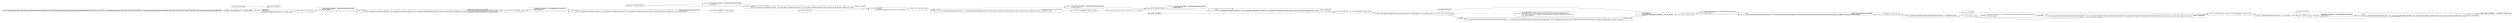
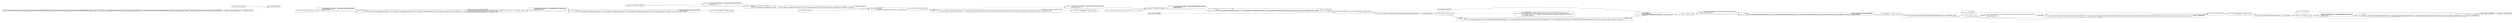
  digraph {
    fontname="Comic Neue"
    rankdir=LR
    node [fontname="Comic Neue" shape=record]
    edge [fontname="Comic Neue"]
    n1 [label="{0\:\ 0x0000|MTH_ENTER_BLOCK\l|if (r7 != null) goto L_0x0006\l}"]
    n2 [label="{1\:\ 0x0002|r6.nullValue()\l}"]
-   n3 [label="{3\:\ 0x0006|r6.beginObject()\lr6.name(\"distance\")\lcom.google.gson.TypeAdapter\<java.lang.Double\> r0 = r5.double__adapter\l}"]
    n4 [label="{4\:\ 0x0010|if (r0 != null) goto L_0x001c\l}"]
    n5 [label="{2\:\ 0x0005|RETURN\l|return\l}"]
    n6 [label="{5\:\ 0x0012|com.google.gson.TypeAdapter r0 = r5.gson.getAdapter(java.lang.Double.class)\lr5.double__adapter = r0\l}"]
    n7 [label="{6\:\ 0x001c|PHI: r0 \l  PHI: (r0v2 com.google.gson.TypeAdapter\<java.lang.Double\>) = (r0v1 com.google.gson.TypeAdapter\<java.lang.Double\>), (r0v49 com.google.gson.TypeAdapter\<java.lang.Double\>) binds: [B:4:0x0010, B:5:0x0012] A[DONT_GENERATE, DONT_INLINE]\l|r0.write(r6, java.lang.Double.valueOf(r7.distance()))\lr6.name(com.mapbox.api.directions.p008v5.DirectionsCriteria.ANNOTATION_DURATION)\lcom.google.gson.TypeAdapter\<java.lang.Double\> r0 = r5.double__adapter\l}"]
    n8 [label="{7\:\ 0x002e|if (r0 != null) goto L_0x003a\l}"]
    n9 [label="{8\:\ 0x0030|com.google.gson.TypeAdapter r0 = r5.gson.getAdapter(java.lang.Double.class)\lr5.double__adapter = r0\l}"]
    n10 [label="{9\:\ 0x003a|PHI: r0 \l  PHI: (r0v5 com.google.gson.TypeAdapter\<java.lang.Double\>) = (r0v4 com.google.gson.TypeAdapter\<java.lang.Double\>), (r0v47 com.google.gson.TypeAdapter\<java.lang.Double\>) binds: [B:7:0x002e, B:8:0x0030] A[DONT_GENERATE, DONT_INLINE]\l|r0.write(r6, java.lang.Double.valueOf(r7.duration()))\lr6.name(\"geometry\")\l}"]
    n11 [label="{10\:\ 0x004e|if (r7.geometry() != null) goto L_0x0054\l}"]
    n12 [label="{11\:\ 0x0050|r6.nullValue()\l}"]
    n13 [label="{16\:\ 0x0069|r6.name(\"weight\")\lcom.google.gson.TypeAdapter\<java.lang.Double\> r0 = r5.double__adapter\l}"]
    n14 [label="{17\:\ 0x0070|if (r0 != null) goto L_0x007c\l}"]
    n15 [label="{13\:\ 0x0056|if (r0 != null) goto L_0x0062\l}"]
    n16 [label="{14\:\ 0x0058|com.google.gson.TypeAdapter r0 = r5.gson.getAdapter(java.lang.String.class)\lr5.string_adapter = r0\l}"]
    n17 [label="{15\:\ 0x0062|INLINE: r0 \l  PHI: (r0v43 com.google.gson.TypeAdapter\<java.lang.String\>) = (r0v42 com.google.gson.TypeAdapter\<java.lang.String\>), (r0v45 com.google.gson.TypeAdapter\<java.lang.String\>) binds: [B:13:0x0056, B:14:0x0058] A[DONT_GENERATE, DONT_INLINE]\l|r0.write(r6, r7.geometry())\l}"]
    n18 [label="{18\:\ 0x0072|com.google.gson.TypeAdapter r0 = r5.gson.getAdapter(java.lang.Double.class)\lr5.double__adapter = r0\l}"]
    n19 [label="{19\:\ 0x007c|PHI: r0 \l  PHI: (r0v10 com.google.gson.TypeAdapter\<java.lang.Double\>) = (r0v9 com.google.gson.TypeAdapter\<java.lang.Double\>), (r0v41 com.google.gson.TypeAdapter\<java.lang.Double\>) binds: [B:17:0x0070, B:18:0x0072] A[DONT_GENERATE, DONT_INLINE]\l|r0.write(r6, java.lang.Double.valueOf(r7.weight()))\lr6.name(\"weight_name\")\l}"]
    n20 [label="{23\:\ 0x0098|if (r0 != null) goto L_0x00a4\l}"]
    n21 [label="{20\:\ 0x0090|if (r7.weightName() != null) goto L_0x0096\l}"]
    n22 [label="{21\:\ 0x0092|r6.nullValue()\l}"]
    n23 [label="{22\:\ 0x0096|com.google.gson.TypeAdapter\<java.lang.String\> r0 = r5.string_adapter\l}"]
    n24 [label="{26\:\ 0x00ab|r6.name(\"legs\")\l}"]
    n25 [label="{27\:\ 0x00b4|if (r7.legs() != null) goto L_0x00ba\l}"]
    n26 [label="{24\:\ 0x009a|com.google.gson.TypeAdapter r0 = r5.gson.getAdapter(java.lang.String.class)\lr5.string_adapter = r0\l}"]
    n27 [label="{25\:\ 0x00a4|PHI: r0 \l  PHI: (r0v37 com.google.gson.TypeAdapter\<java.lang.String\>) = (r0v36 com.google.gson.TypeAdapter\<java.lang.String\>), (r0v39 com.google.gson.TypeAdapter\<java.lang.String\>) binds: [B:23:0x0098, B:24:0x009a] A[DONT_GENERATE, DONT_INLINE]\l|r0.write(r6, r7.weightName())\l}"]
    n28 [label="{28\:\ 0x00b6|r6.nullValue()\l}"]
    n29 [label="{29\:\ 0x00ba|com.google.gson.TypeAdapter\<java.util.List\<com.mapbox.api.directions.v5.models.RouteLeg\>\> r0 = r5.list__routeLeg_adapter\l}"]
    n30 [label="{33\:\ 0x00db|r6.name(\"confidence\")\lcom.google.gson.TypeAdapter\<java.lang.Double\> r0 = r5.double__adapter\l}"]
    n31 [label="{30\:\ 0x00bc|if (r0 != null) goto L_0x00d4\l}"]
    n32 [label="{34\:\ 0x00e2|if (r0 != null) goto L_0x00ee\l}"]
    n33 [label="{31\:\ 0x00be|com.google.gson.Gson r0 = r5.gson\ljava.lang.reflect.Type[] r2 = new java.lang.reflect.Type[]\{com.mapbox.api.directions.p008v5.models.RouteLeg.class\}\lcom.google.gson.TypeAdapter r0 = r0.getAdapter(com.google.gson.reflect.TypeToken.getParameterized(java.util.List.class, r2))\lr5.list__routeLeg_adapter = r0\l}"]
    n34 [label="{32\:\ 0x00d4|PHI: r0 \l  PHI: (r0v33 com.google.gson.TypeAdapter\<java.util.List\<com.mapbox.api.directions.v5.models.RouteLeg\>\>) = (r0v32 com.google.gson.TypeAdapter\<java.util.List\<com.mapbox.api.directions.v5.models.RouteLeg\>\>), (r0v35 com.google.gson.TypeAdapter\<java.util.List\<com.mapbox.api.directions.v5.models.RouteLeg\>\>) binds: [B:30:0x00bc, B:31:0x00be] A[DONT_GENERATE, DONT_INLINE]\l|r0.write(r6, r7.legs())\l}"]
    n35 [label="{35\:\ 0x00e4|com.google.gson.TypeAdapter r0 = r5.gson.getAdapter(java.lang.Double.class)\lr5.double__adapter = r0\l}"]
    n36 [label="{36\:\ 0x00ee|PHI: r0 \l  PHI: (r0v17 com.google.gson.TypeAdapter\<java.lang.Double\>) = (r0v16 com.google.gson.TypeAdapter\<java.lang.Double\>), (r0v31 com.google.gson.TypeAdapter\<java.lang.Double\>) binds: [B:34:0x00e2, B:35:0x00e4] A[DONT_GENERATE, DONT_INLINE]\l|r0.write(r6, java.lang.Double.valueOf(r7.confidence()))\lr6.name(\"routeOptions\")\l}"]
    n37 [label="{37\:\ 0x0102|if (r7.routeOptions() != null) goto L_0x0108\l}"]
    n38 [label="{38\:\ 0x0104|r6.nullValue()\l}"]
    n39 [label="{39\:\ 0x0108|com.google.gson.TypeAdapter\<com.mapbox.api.directions.v5.models.RouteOptions\> r0 = r5.routeOptions_adapter\l}"]
    n40 [label="{43\:\ 0x011d|r6.name(\"voiceLocale\")\l}"]
    n41 [label="{40\:\ 0x010a|if (r0 != null) goto L_0x0116\l}"]
    n42 [label="{44\:\ 0x0126|if (r7.voiceLanguage() != null) goto L_0x012c\l}"]
    n43 [label="{41\:\ 0x010c|com.google.gson.TypeAdapter r0 = r5.gson.getAdapter(com.mapbox.api.directions.p008v5.models.RouteOptions.class)\lr5.routeOptions_adapter = r0\l}"]
    n44 [label="{42\:\ 0x0116|PHI: r0 \l  PHI: (r0v27 com.google.gson.TypeAdapter\<com.mapbox.api.directions.v5.models.RouteOptions\>) = (r0v26 com.google.gson.TypeAdapter\<com.mapbox.api.directions.v5.models.RouteOptions\>), (r0v29 com.google.gson.TypeAdapter\<com.mapbox.api.directions.v5.models.RouteOptions\>) binds: [B:40:0x010a, B:41:0x010c] A[DONT_GENERATE, DONT_INLINE]\l|r0.write(r6, r7.routeOptions())\l}"]
    n45 [label="{45\:\ 0x0128|r6.nullValue()\l}"]
    n46 [label="{46\:\ 0x012c|com.google.gson.TypeAdapter\<java.lang.String\> r0 = r5.string_adapter\l}"]
    n47 [label="{50\:\ 0x0141|r6.endObject()\l}"]
    n48 [label="{47\:\ 0x012e|if (r0 != null) goto L_0x013a\l}"]
    n49 [label="{51\:\ 0x0144|RETURN\l|return\l}"]
    n50 [label="{48\:\ 0x0130|com.google.gson.TypeAdapter r0 = r5.gson.getAdapter(java.lang.String.class)\lr5.string_adapter = r0\l}"]
    n51 [label="{49\:\ 0x013a|PHI: r0 \l  PHI: (r0v23 com.google.gson.TypeAdapter\<java.lang.String\>) = (r0v22 com.google.gson.TypeAdapter\<java.lang.String\>), (r0v25 com.google.gson.TypeAdapter\<java.lang.String\>) binds: [B:47:0x012e, B:48:0x0130] A[DONT_GENERATE, DONT_INLINE]\l|r0.write(r6, r7.voiceLanguage())\l}"]
    n52 [label="{public void com.mapbox.api.matching.v5.models.AutoValue_MapMatchingMatching.GsonTypeAdapter.write((r5v0 'this' com.mapbox.api.matching.v5.models.AutoValue_MapMatchingMatching$GsonTypeAdapter A[IMMUTABLE_TYPE, THIS]), (r6v0 com.google.gson.stream.JsonWriter A[IMMUTABLE_TYPE, METHOD_ARGUMENT]), (r7v0 com.mapbox.api.matching.v5.models.MapMatchingMatching A[IMMUTABLE_TYPE, METHOD_ARGUMENT]))  | Annotation[SYSTEM, dalvik.annotation.Throws, \{value=[java.io.IOException]\}]\l}"]
    n1 -> n2 [style=dashed]
-   n1 -> n3
-   n3 -> n4
    n4 -> n6 [style=dashed]
    n4 -> n7
    n5 -> n2
    n6 -> n7
    n7 -> n8
    n8 -> n9 [style=dashed]
    n8 -> n10
    n9 -> n10
    n10 -> n11
    n11 -> n12 [style=dashed]
    n12 -> n13
    n13 -> n14
    n14 -> n18 [style=dashed]
    n14 -> n19
    n15 -> n16 [style=dashed]
    n15 -> n17
    n16 -> n17
    n17 -> n13
    n18 -> n20
    n19 -> n21
    n20 -> n26 [style=dashed]
    n20 -> n27
    n21 -> n22 [style=dashed]
    n21 -> n23
    n22 -> n24
    n23 -> n20
    n24 -> n25
    n25 -> n28 [style=dashed]
    n25 -> n29
    n26 -> n27
    n27 -> n24
    n28 -> n30
    n29 -> n31
    n30 -> n32
    n31 -> n33 [style=dashed]
    n31 -> n34
    n32 -> n35 [style=dashed]
    n32 -> n36
    n34 -> n30
    n35 -> n36
    n36 -> n37
    n37 -> n38 [style=dashed]
    n37 -> n39
    n38 -> n40
    n39 -> n41
    n40 -> n42
    n41 -> n43 [style=dashed]
    n41 -> n44
    n42 -> n45 [style=dashed]
    n42 -> n46
    n43 -> n44
    n44 -> n40
    n45 -> n47
    n46 -> n48
    n47 -> n49
    n48 -> n50 [style=dashed]
    n48 -> n51
    n50 -> n51
    n51 -> n47
    n52 -> n1
  }
